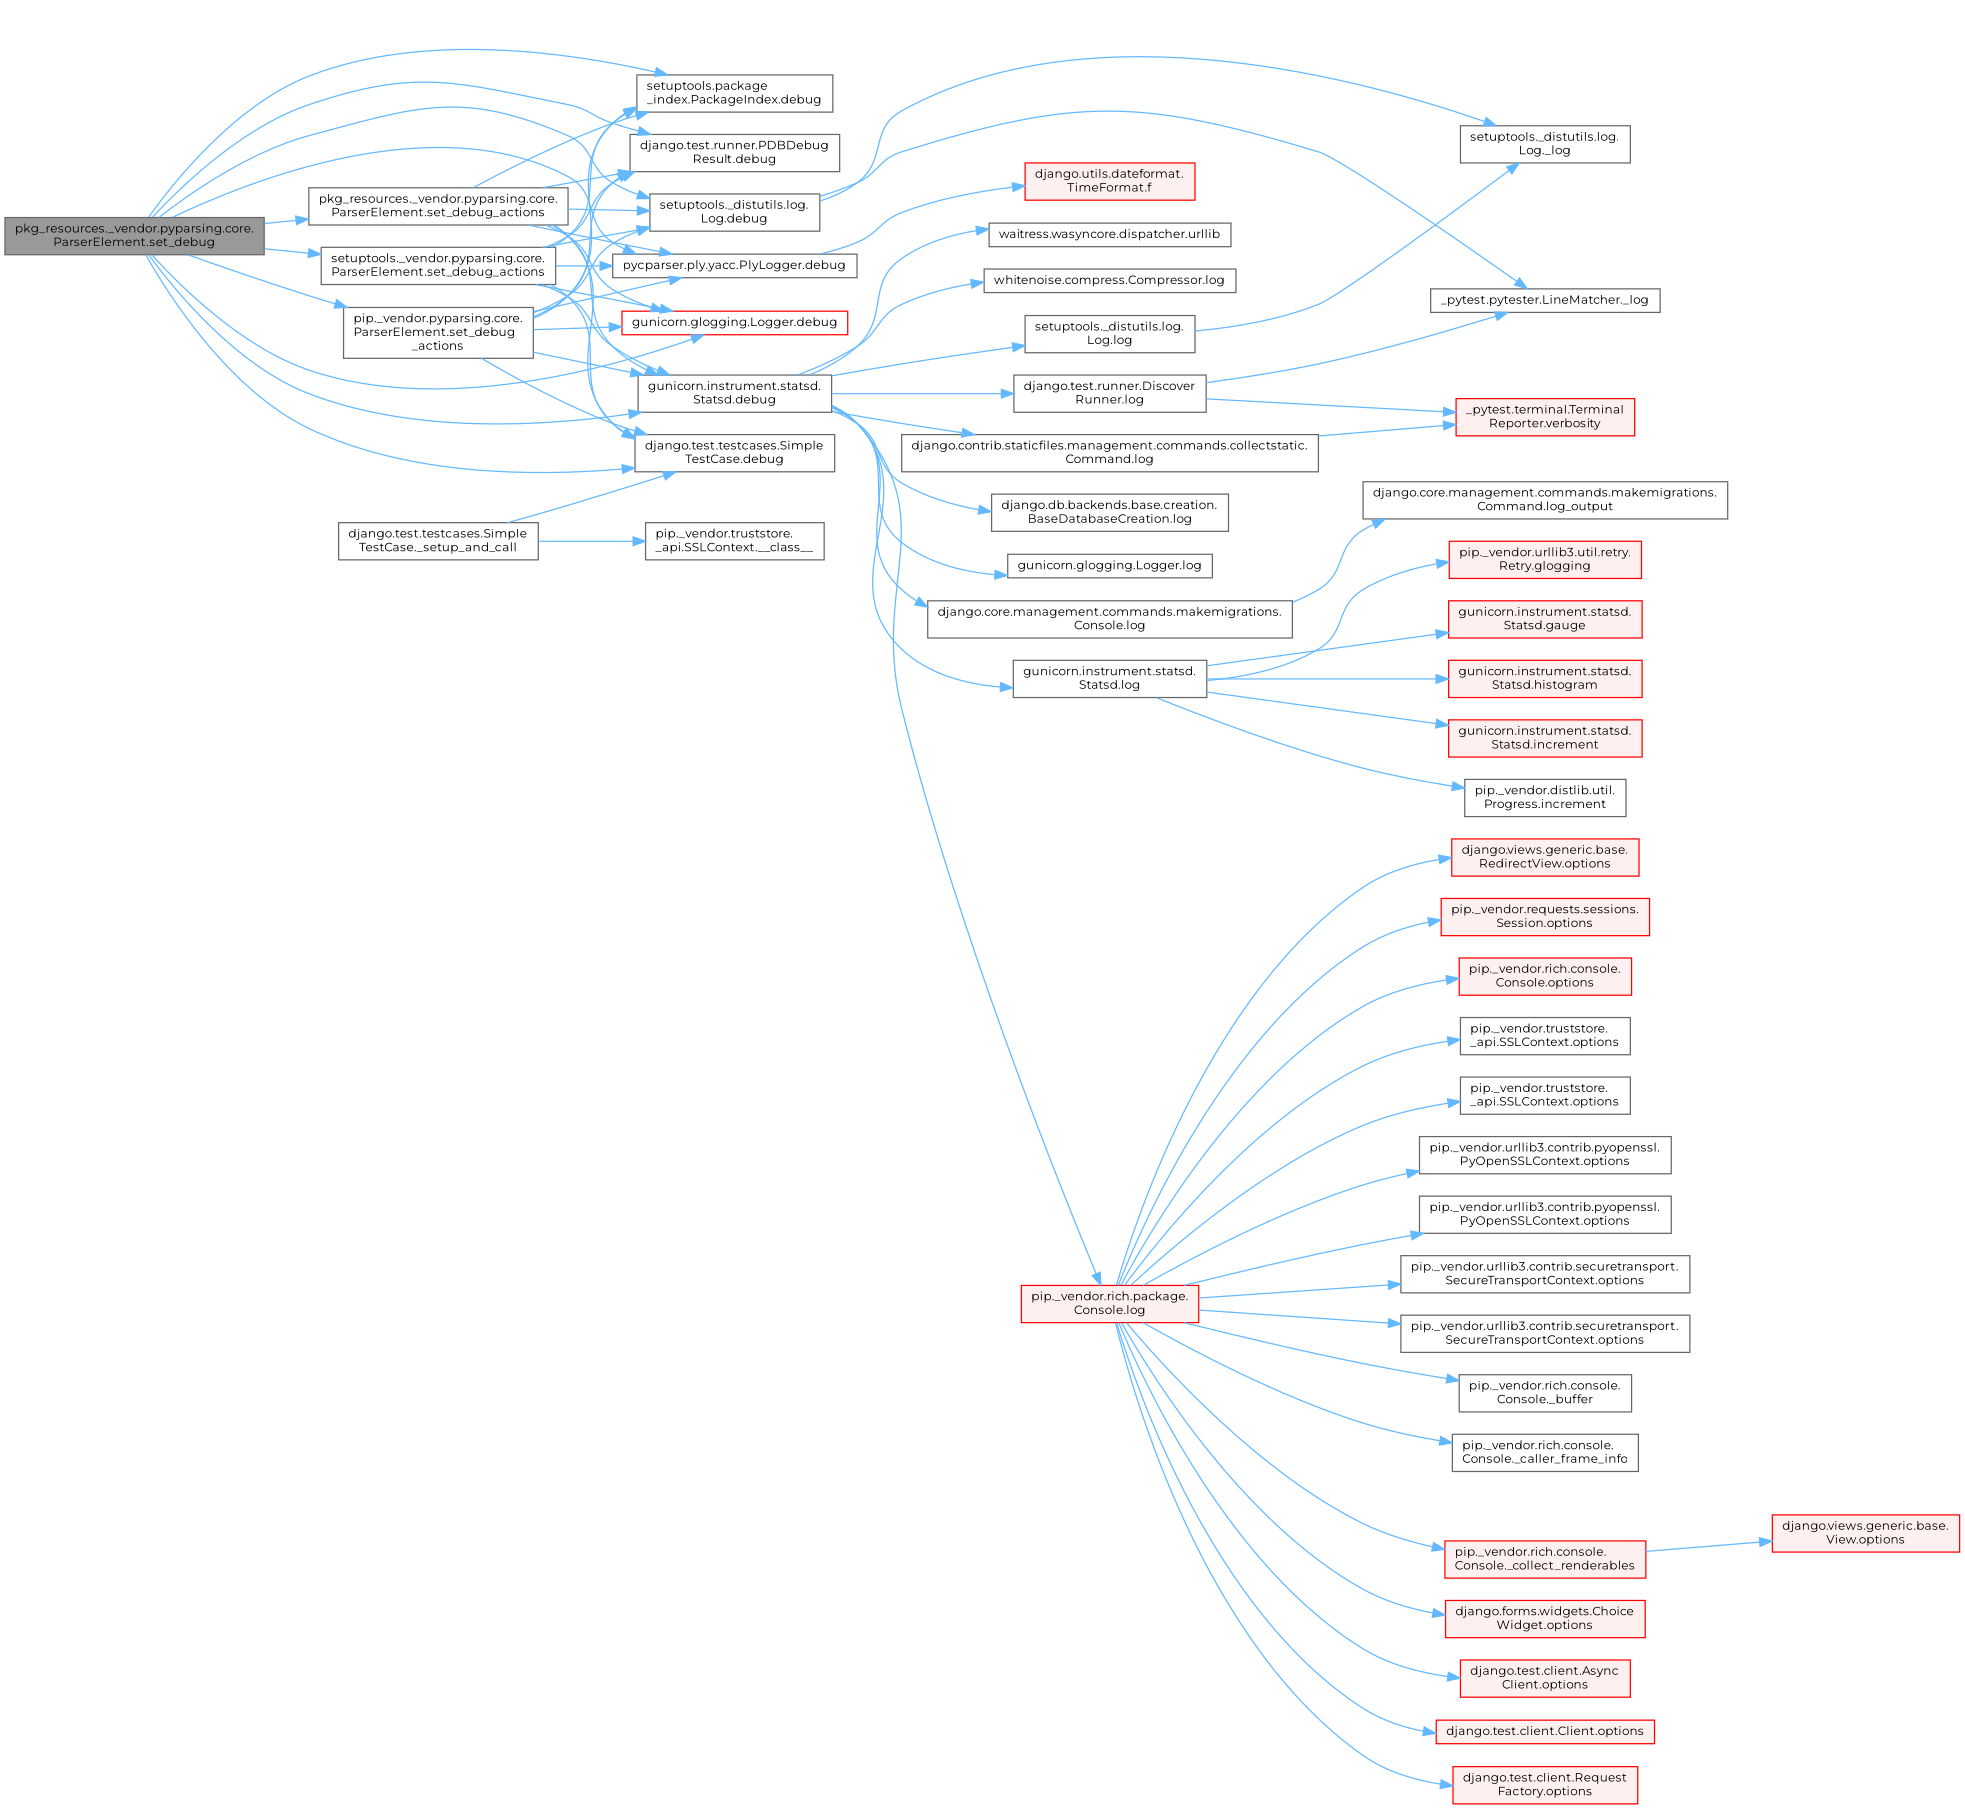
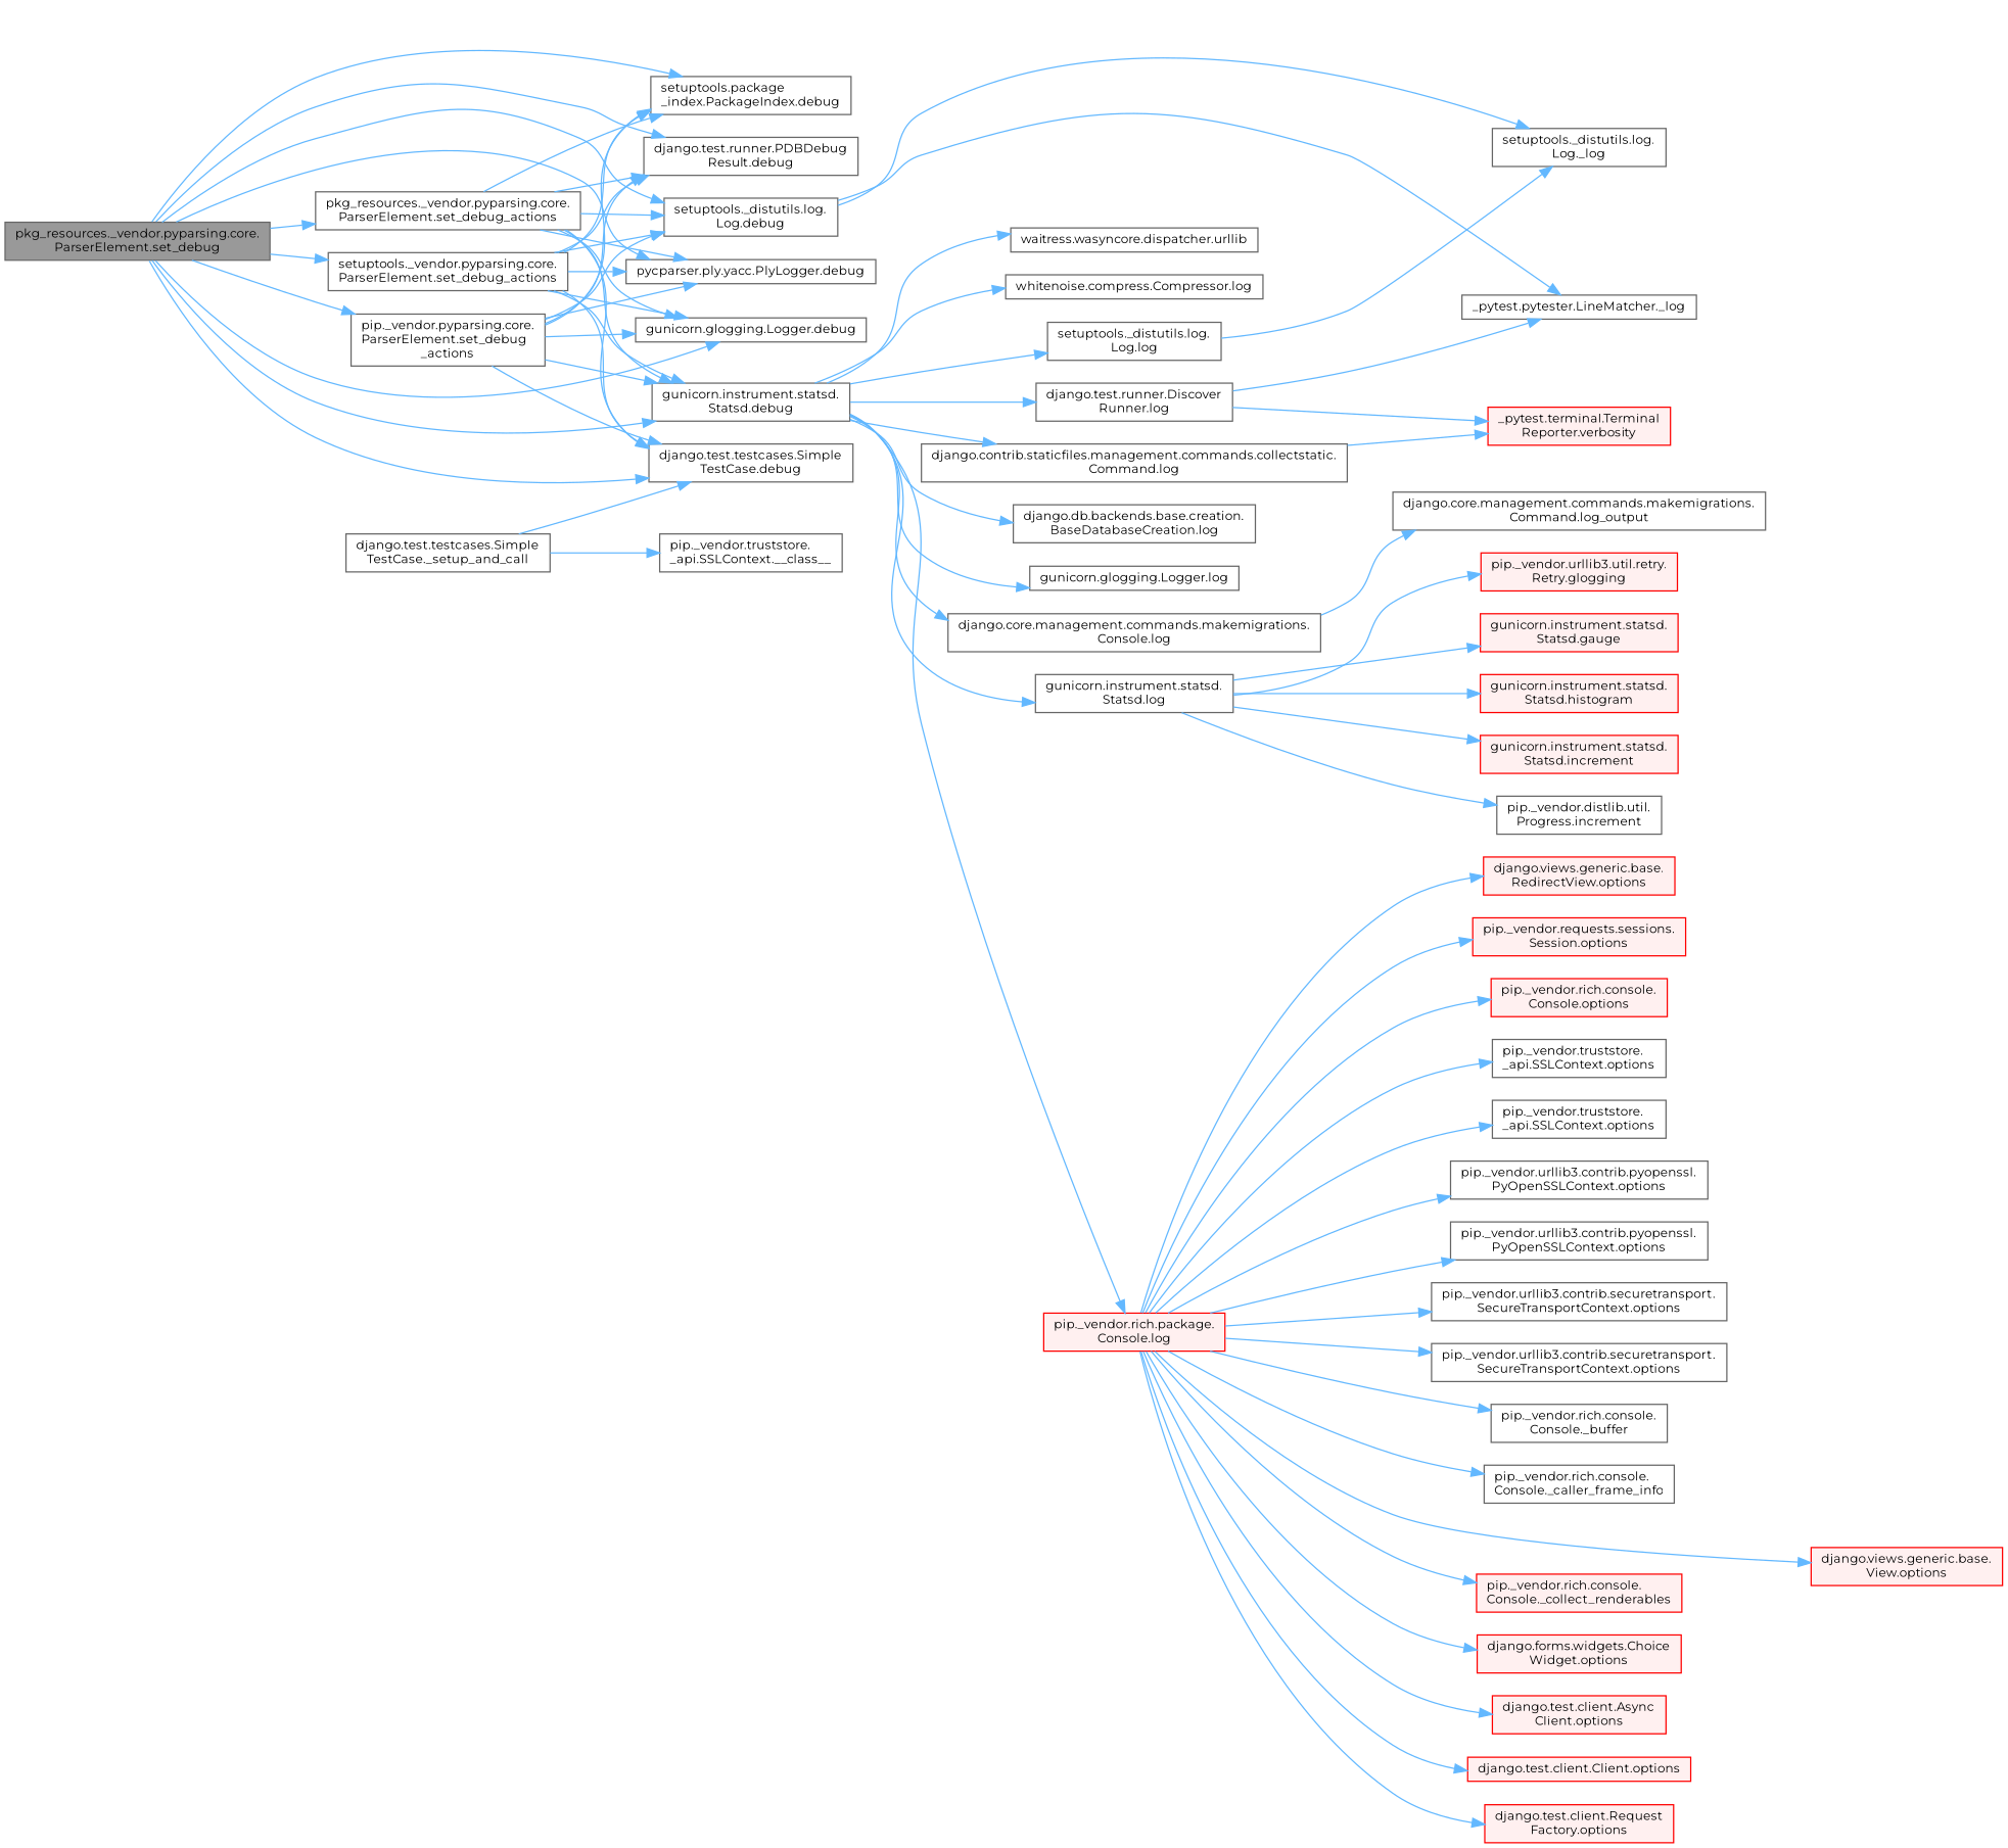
  digraph {
    fontname=Montserrat
    rankdir=LR
    node [color=grey40 fillcolor=white fontname=Montserrat fontsize=10 shape=box style=filled]
    edge [color=steelblue1 fontname=Montserrat fontsize=10 labelfontname=Helvetica labelfontsize=10 style=solid]
    n1 [color=gray40 fillcolor=grey60 fontcolor=black height=0.2 label="pkg_resources._vendor.pyparsing.core.\lParserElement.set_debug" width=0.4]
    n2 [height=0.2 label="django.test.runner.PDBDebug\lResult.debug" width=0.4]
    n3 [height=0.2 label="django.test.testcases.Simple\lTestCase.debug" width=0.4]
-   n4 [color=red height=0.2 label="gunicorn.glogging.Logger.debug" width=0.4]
+   n4 [height=0.2 label="gunicorn.glogging.Logger.debug" width=0.4]
    n5 [height=0.2 label="gunicorn.instrument.statsd.\lStatsd.debug" width=0.4]
    n6 [height=0.2 label="pycparser.ply.yacc.PlyLogger.debug" width=0.4]
    n7 [height=0.2 label="setuptools._distutils.log.\lLog.debug" width=0.4]
    n8 [height=0.2 label="setuptools.package\l_index.PackageIndex.debug" width=0.4]
    n9 [height=0.2 label="pip._vendor.pyparsing.core.\lParserElement.set_debug\l_actions" width=0.4]
    n10 [height=0.2 label="pkg_resources._vendor.pyparsing.core.\lParserElement.set_debug_actions" width=0.4]
    n11 [height=0.2 label="setuptools._vendor.pyparsing.core.\lParserElement.set_debug_actions" width=0.4]
    n12 [height=0.2 label="django.contrib.staticfiles.management.commands.collectstatic.\lCommand.log" width=0.4]
    n13 [height=0.2 label="django.core.management.commands.makemigrations.\lConsole.log" width=0.4]
    n14 [height=0.2 label="django.db.backends.base.creation.\lBaseDatabaseCreation.log" width=0.4]
    n15 [height=0.2 label="django.test.runner.Discover\lRunner.log" width=0.4]
    n16 [height=0.2 label="gunicorn.glogging.Logger.log" width=0.4]
    n17 [height=0.2 label="gunicorn.instrument.statsd.\lStatsd.log" width=0.4]
    n18 [color=red fillcolor="#FFF0F0" height=0.2 label="pip._vendor.rich.package.\lConsole.log" width=0.4]
    n19 [height=0.2 label="setuptools._distutils.log.\lLog.log" width=0.4]
    n20 [height=0.2 label="waitress.wasyncore.dispatcher.urllib" width=0.4]
    n21 [height=0.2 label="whitenoise.compress.Compressor.log" width=0.4]
-   n22 [color=red fillcolor="#FFF0F0" height=0.2 label="django.utils.dateformat.\lTimeFormat.f" width=0.4]
    n23 [height=0.2 label="_pytest.pytester.LineMatcher._log" width=0.4]
    n24 [height=0.2 label="setuptools._distutils.log.\lLog._log" width=0.4]
    n25 [height=0.2 label="django.test.testcases.Simple\lTestCase._setup_and_call" width=0.4]
    n26 [height=0.2 label="pip._vendor.truststore.\l_api.SSLContext.__class__" width=0.4]
    n27 [color=red fillcolor="#FFF0F0" height=0.2 label="_pytest.terminal.Terminal\lReporter.verbosity" width=0.4]
    n28 [height=0.2 label="django.core.management.commands.makemigrations.\lCommand.log_output" width=0.4]
    n29 [color=red fillcolor="#FFF0F0" height=0.2 label="gunicorn.instrument.statsd.\lStatsd.gauge" width=0.4]
    n30 [color=red fillcolor="#FFF0F0" height=0.2 label="gunicorn.instrument.statsd.\lStatsd.histogram" width=0.4]
    n31 [color=red fillcolor="#FFF0F0" height=0.2 label="gunicorn.instrument.statsd.\lStatsd.increment" width=0.4]
    n32 [height=0.2 label="pip._vendor.distlib.util.\lProgress.increment" width=0.4]
    n33 [color=red fillcolor="#FFF0F0" height=0.2 label="pip._vendor.urllib3.util.retry.\lRetry.glogging" width=0.4]
    n34 [height=0.2 label="pip._vendor.rich.console.\lConsole._buffer" width=0.4]
    n35 [height=0.2 label="pip._vendor.rich.console.\lConsole._caller_frame_info" width=0.4]
    n36 [color=red fillcolor="#FFF0F0" height=0.2 label="pip._vendor.rich.console.\lConsole._collect_renderables" width=0.4]
    n37 [color=red fillcolor="#FFF0F0" height=0.2 label="django.forms.widgets.Choice\lWidget.options" width=0.4]
    n38 [color=red fillcolor="#FFF0F0" height=0.2 label="django.test.client.Async\lClient.options" width=0.4]
    n39 [color=red fillcolor="#FFF0F0" height=0.2 label="django.test.client.Client.options" width=0.4]
    n40 [color=red fillcolor="#FFF0F0" height=0.2 label="django.test.client.Request\lFactory.options" width=0.4]
    n41 [color=red fillcolor="#FFF0F0" height=0.2 label="django.views.generic.base.\lRedirectView.options" width=0.4]
    n42 [color=red fillcolor="#FFF0F0" height=0.2 label="django.views.generic.base.\lView.options" width=0.4]
    n43 [color=red fillcolor="#FFF0F0" height=0.2 label="pip._vendor.requests.sessions.\lSession.options" width=0.4]
    n44 [color=red fillcolor="#FFF0F0" height=0.2 label="pip._vendor.rich.console.\lConsole.options" width=0.4]
    n45 [height=0.2 label="pip._vendor.truststore.\l_api.SSLContext.options" width=0.4]
    n46 [height=0.2 label="pip._vendor.truststore.\l_api.SSLContext.options" width=0.4]
    n47 [height=0.2 label="pip._vendor.urllib3.contrib.pyopenssl.\lPyOpenSSLContext.options" width=0.4]
    n48 [height=0.2 label="pip._vendor.urllib3.contrib.pyopenssl.\lPyOpenSSLContext.options" width=0.4]
    n49 [height=0.2 label="pip._vendor.urllib3.contrib.securetransport.\lSecureTransportContext.options" width=0.4]
    n50 [height=0.2 label="pip._vendor.urllib3.contrib.securetransport.\lSecureTransportContext.options" width=0.4]
    n1 -> n2
    n1 -> n3
    n1 -> n4
    n1 -> n5
    n1 -> n6
    n1 -> n7
    n1 -> n8
    n1 -> n9
    n1 -> n10
    n1 -> n11
    n5 -> n12
    n5 -> n13
    n5 -> n14
    n5 -> n15
    n5 -> n16
    n5 -> n17
    n5 -> n18
    n5 -> n19
    n5 -> n20
    n5 -> n21
-   n6 -> n22
    n7 -> n23
    n7 -> n24
    n9 -> n2
    n9 -> n3
    n9 -> n4
    n9 -> n5
    n9 -> n6
    n9 -> n7
    n9 -> n8
    n10 -> n2
    n10 -> n3
    n10 -> n4
    n10 -> n5
    n10 -> n6
    n10 -> n7
    n10 -> n8
    n11 -> n2
    n11 -> n3
    n11 -> n4
    n11 -> n5
    n11 -> n6
    n11 -> n7
    n11 -> n8
    n12 -> n27
    n13 -> n28
    n15 -> n23
    n15 -> n27
    n17 -> n29
    n17 -> n30
    n17 -> n31
    n17 -> n32
    n17 -> n33
    n18 -> n34
    n18 -> n35
    n18 -> n36
    n18 -> n37
    n18 -> n38
    n18 -> n39
    n18 -> n40
    n18 -> n41
-   n36 -> n42
+   n18 -> n42
    n18 -> n43
    n18 -> n44
    n18 -> n45
    n18 -> n46
    n18 -> n47
    n18 -> n48
    n18 -> n49
    n18 -> n50
    n19 -> n24
    n25 -> n3
    n25 -> n26
  }
